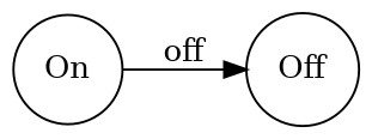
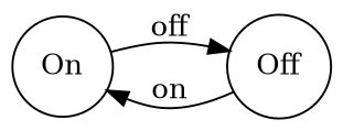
  digraph {
    rankdir=LR
    node [shape=circle]
    n1 [label=On]
    n2 [label=Off]
    n1 -> n2 [label=off]
    n1 -> n2 [style=invis]
+   n2 -> n1 [label=on]
  }
